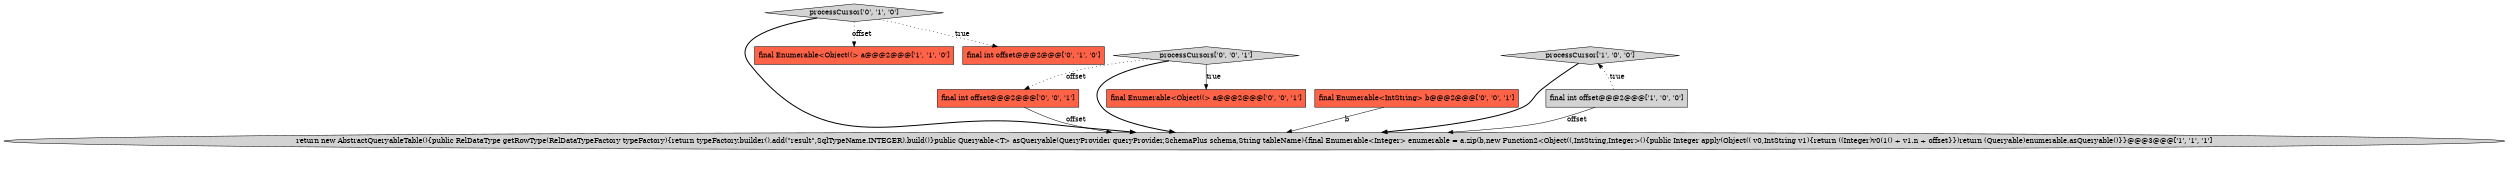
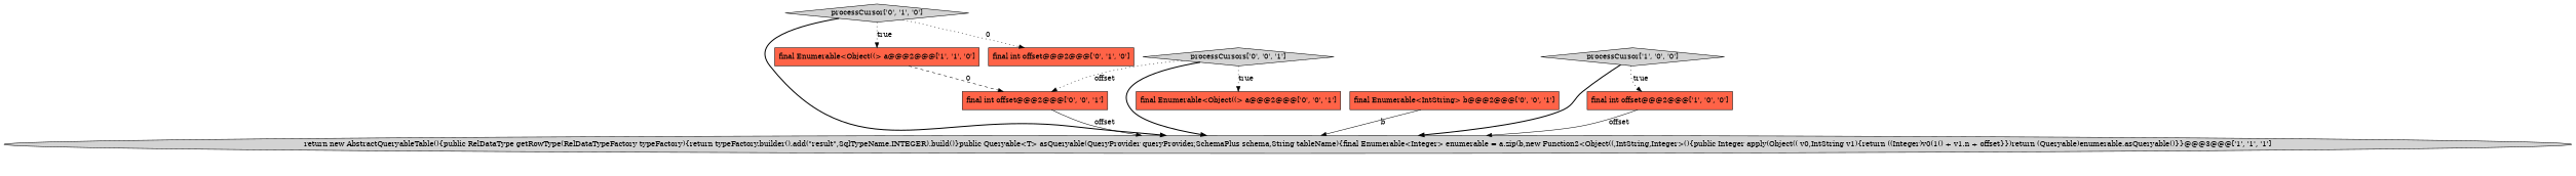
  digraph {
    node [fillcolor=tomato shape=box style=filled]
    edge [style=dotted]
    n1 [fillcolor=lightgray label="processCursor['0', '1', '0']" shape=diamond]
    n2 [fillcolor=lightgray label="return new AbstractQueryableTable(){public RelDataType getRowType(RelDataTypeFactory typeFactory){return typeFactory.builder().add(\"result\",SqlTypeName.INTEGER).build()}public Queryable<T> asQueryable(QueryProvider queryProvider,SchemaPlus schema,String tableName){final Enumerable<Integer> enumerable = a.zip(b,new Function2<Object((,IntString,Integer>(){public Integer apply(Object(( v0,IntString v1){return ((Integer)v0(1() + v1.n + offset}})return (Queryable)enumerable.asQueryable()}}@@@3@@@['1', '1', '1']" shape=ellipse]
    n3 [label="final Enumerable<Object((> a@@@2@@@['1', '1', '0']"]
    n4 [label="final int offset@@@2@@@['0', '1', '0']"]
    n5 [label="final int offset@@@2@@@['0', '0', '1']"]
    n6 [fillcolor=lightgray label="processCursors['0', '0', '1']" shape=diamond]
    n7 [label="final Enumerable<Object((> a@@@2@@@['0', '0', '1']"]
    n8 [label="final Enumerable<IntString> b@@@2@@@['0', '0', '1']"]
    n9 [fillcolor=lightgray label="processCursor['1', '0', '0']" shape=diamond]
-   n10 [fillcolor=lightgray label="final int offset@@@2@@@['1', '0', '0']"]
+   n10 [label="final int offset@@@2@@@['1', '0', '0']"]
    n1 -> n2 [style=bold]
-   n1 -> n3 [label=offset]
-   n1 -> n4 [label=true]
+   n1 -> n3 [label=true]
+   n1 -> n4 [label=0]
+   n3 -> n5 [label=0 style=dashed]
    n5 -> n2 [label=offset style=solid]
    n6 -> n2 [style=bold]
    n6 -> n5 [label=offset]
-   n6 -> n7 [label=true style=solid]
+   n6 -> n7 [label=true]
    n8 -> n2 [label=b style=solid]
    n9 -> n2 [style=bold]
-   n10 -> n9 [label=true]
+   n9 -> n10 [label=true]
    n10 -> n2 [label=offset style=solid]
  }
